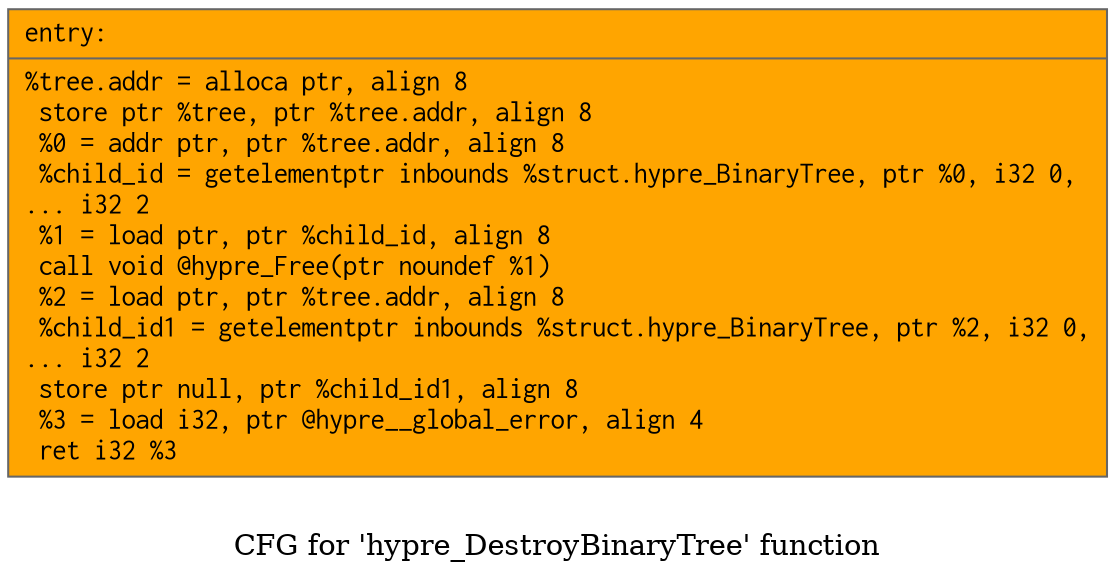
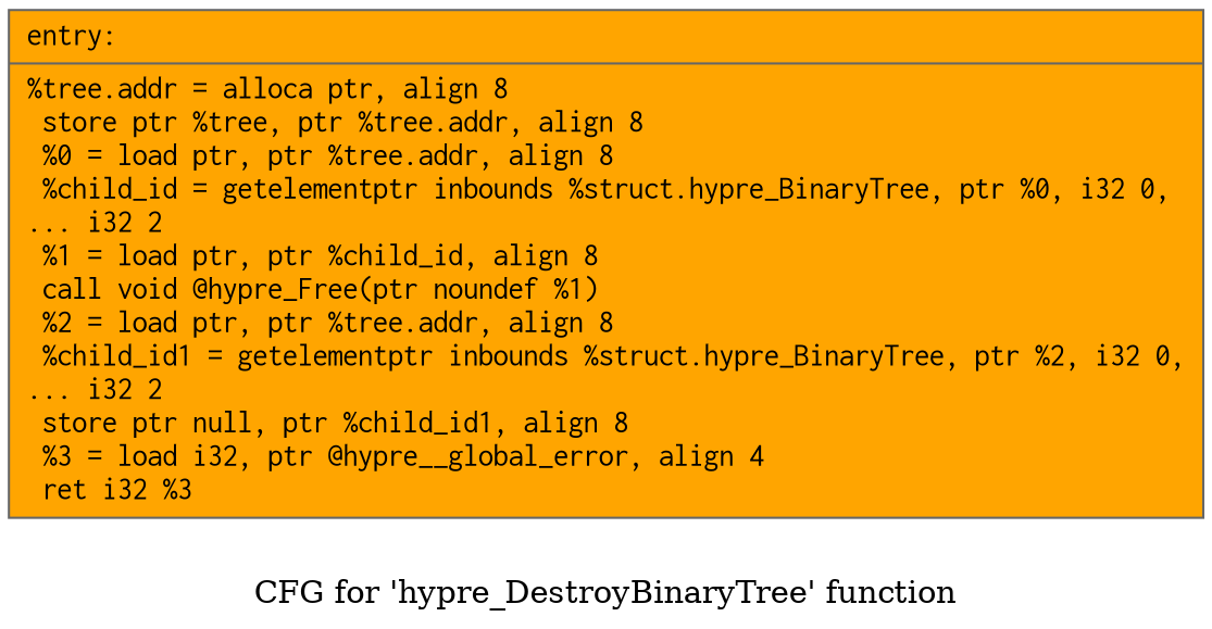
  digraph {
    label="CFG for 'hypre_DestroyBinaryTree' function"
-   n1 [color=gray40 fillcolor=orange fontname=Courier label="{entry:\l|  %tree.addr = alloca ptr, align 8\l  store ptr %tree, ptr %tree.addr, align 8\l  %0 = addr ptr, ptr %tree.addr, align 8\l  %child_id = getelementptr inbounds %struct.hypre_BinaryTree, ptr %0, i32 0,\l... i32 2\l  %1 = load ptr, ptr %child_id, align 8\l  call void @hypre_Free(ptr noundef %1)\l  %2 = load ptr, ptr %tree.addr, align 8\l  %child_id1 = getelementptr inbounds %struct.hypre_BinaryTree, ptr %2, i32 0,\l... i32 2\l  store ptr null, ptr %child_id1, align 8\l  %3 = load i32, ptr @hypre__global_error, align 4\l  ret i32 %3\l}" shape=record style=filled]
+   n1 [color=gray40 fillcolor=orange fontname=Courier label="{entry:\l|  %tree.addr = alloca ptr, align 8\l  store ptr %tree, ptr %tree.addr, align 8\l  %0 = load ptr, ptr %tree.addr, align 8\l  %child_id = getelementptr inbounds %struct.hypre_BinaryTree, ptr %0, i32 0,\l... i32 2\l  %1 = load ptr, ptr %child_id, align 8\l  call void @hypre_Free(ptr noundef %1)\l  %2 = load ptr, ptr %tree.addr, align 8\l  %child_id1 = getelementptr inbounds %struct.hypre_BinaryTree, ptr %2, i32 0,\l... i32 2\l  store ptr null, ptr %child_id1, align 8\l  %3 = load i32, ptr @hypre__global_error, align 4\l  ret i32 %3\l}" shape=record style=filled]
  }
